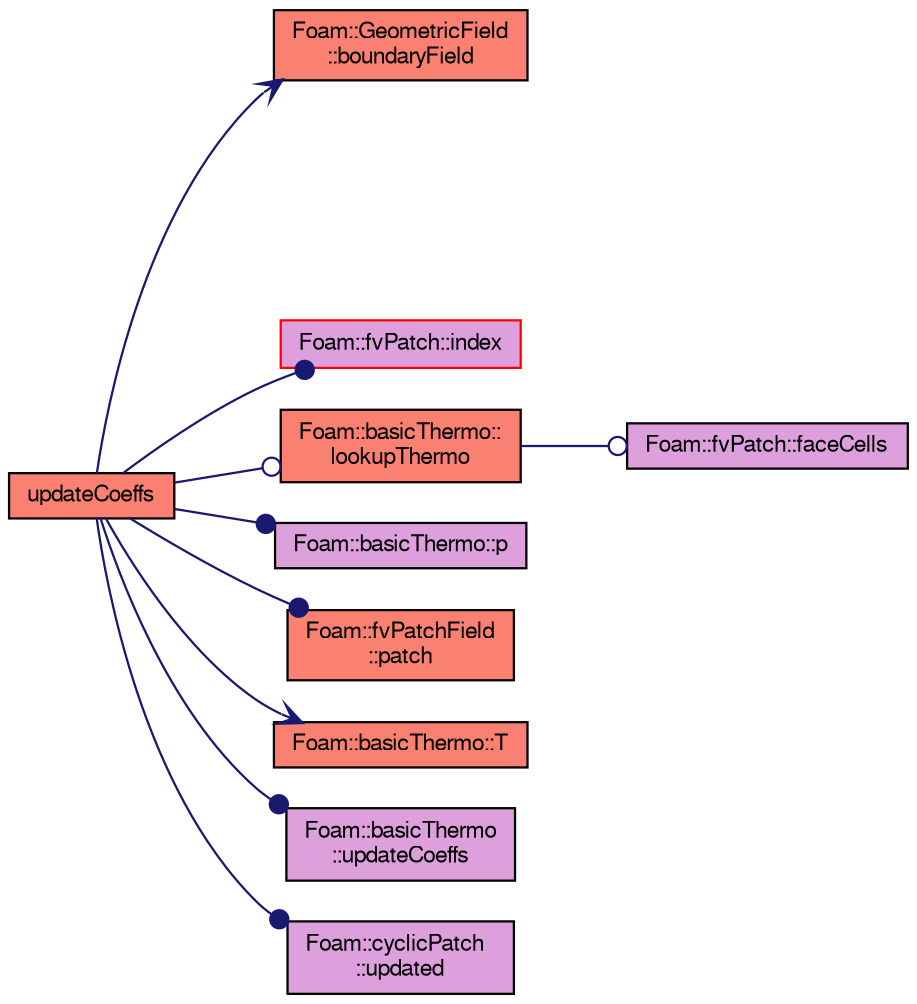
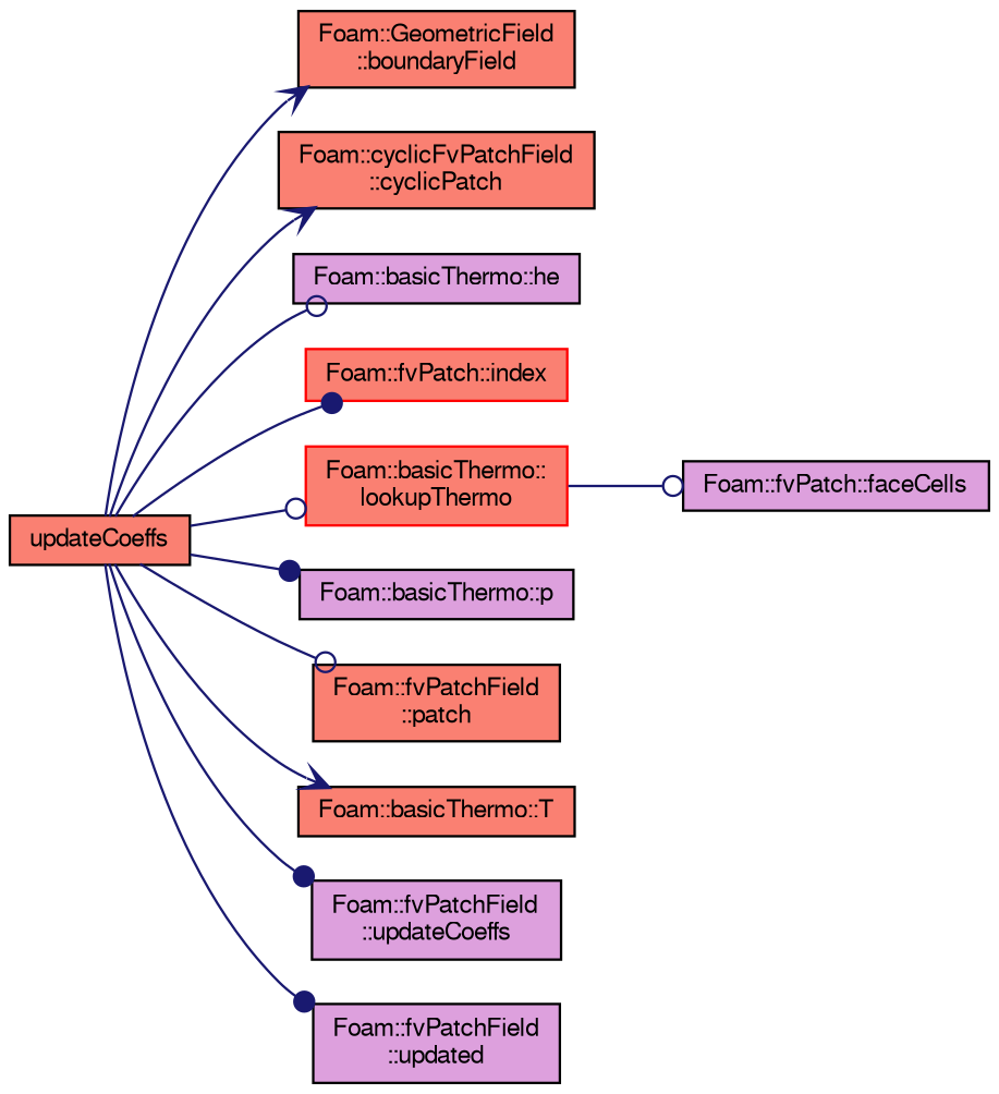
  digraph {
    rankdir=LR
    node [color=black fillcolor=salmon fontname=FreeSans fontsize=10 shape=record style=filled]
    edge [arrowhead=odot color=midnightblue fontname=FreeSans fontsize=10 labelfontname=FreeSans labelfontsize=10 style=solid]
    n1 [fontcolor=black height=0.2 label=updateCoeffs width=0.4]
    n2 [height=0.2 label="Foam::GeometricField\l::boundaryField" width=0.4]
-   n5 [color=red fillcolor=plum height=0.2 label="Foam::fvPatch::index" width=0.4]
-   n6 [height=0.2 label="Foam::basicThermo::\llookupThermo" width=0.4]
+   n3 [height=0.2 label="Foam::cyclicFvPatchField\l::cyclicPatch" width=0.4]
+   n4 [fillcolor=plum height=0.2 label="Foam::basicThermo::he" width=0.4]
+   n5 [color=red height=0.2 label="Foam::fvPatch::index" width=0.4]
+   n6 [color=red height=0.2 label="Foam::basicThermo::\llookupThermo" width=0.4]
    n7 [fillcolor=plum height=0.2 label="Foam::basicThermo::p" width=0.4]
    n8 [height=0.2 label="Foam::fvPatchField\l::patch" width=0.4]
    n9 [height=0.2 label="Foam::basicThermo::T" width=0.4]
-   n10 [fillcolor=plum height=0.2 label="Foam::basicThermo\l::updateCoeffs" width=0.4]
-   n11 [fillcolor=plum height=0.2 label="Foam::cyclicPatch\l::updated" width=0.4]
+   n10 [fillcolor=plum height=0.2 label="Foam::fvPatchField\l::updateCoeffs" width=0.4]
+   n11 [fillcolor=plum height=0.2 label="Foam::fvPatchField\l::updated" width=0.4]
    n12 [fillcolor=plum height=0.2 label="Foam::fvPatch::faceCells" width=0.4]
    n1 -> n2 [arrowhead=vee]
+   n1 -> n3 [arrowhead=vee]
+   n1 -> n4
    n1 -> n5 [arrowhead=dot]
    n1 -> n6
    n1 -> n7 [arrowhead=dot]
-   n1 -> n8 [arrowhead=dot]
+   n1 -> n8
    n1 -> n9 [arrowhead=vee]
    n1 -> n10 [arrowhead=dot]
    n1 -> n11 [arrowhead=dot]
    n6 -> n12
  }
